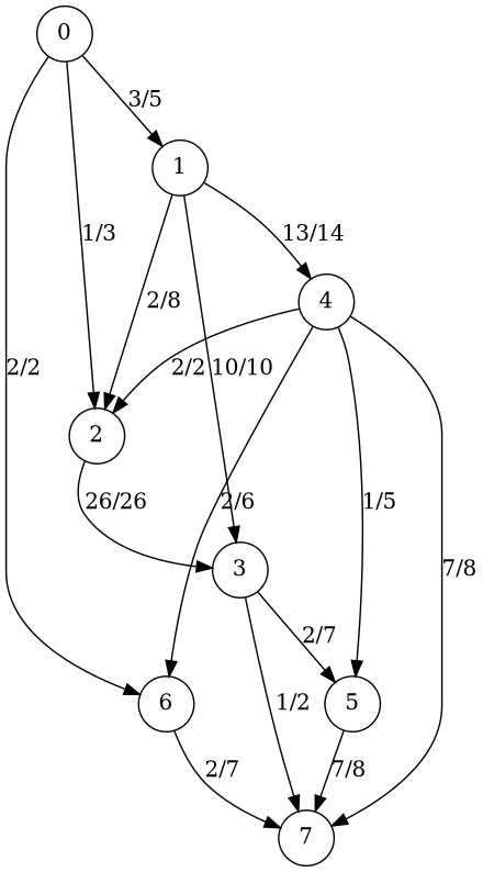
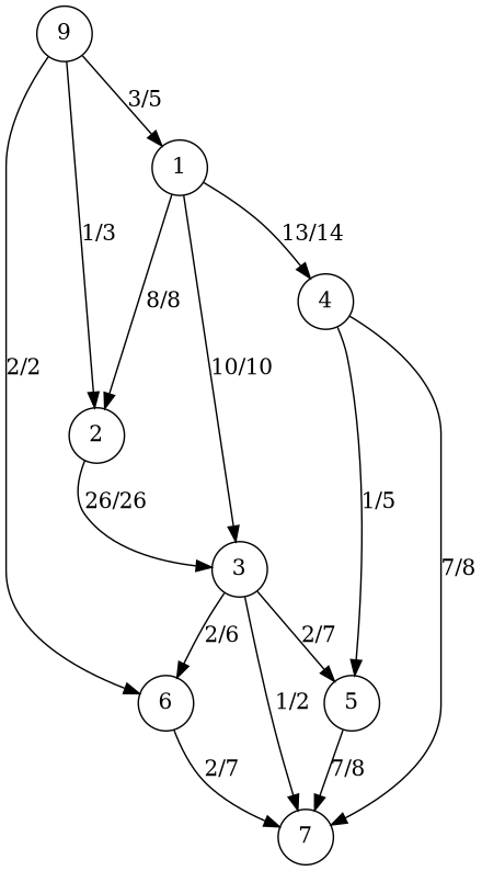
  digraph {
    rankdir=TB
    node [shape=circle]
    4
    2
    7
    5
    3
    6
-   0
+   0 [label=9]
    1
-   4 -> 2 [label="2/2"]
    4 -> 7 [label="7/8"]
    4 -> 5 [label="1/5"]
    2 -> 3 [label="26/26"]
    5 -> 7 [label="7/8"]
    3 -> 7 [label="1/2"]
    3 -> 5 [label="2/7"]
-   4 -> 6 [label="2/6"]
+   3 -> 6 [label="2/6"]
    6 -> 7 [label="2/7"]
    0 -> 2 [label="1/3"]
    0 -> 6 [label="2/2"]
    0 -> 1 [label="3/5"]
    1 -> 4 [label="13/14"]
-   1 -> 2 [label="2/8"]
+   1 -> 2 [label="8/8"]
    1 -> 3 [label="10/10"]
  }
